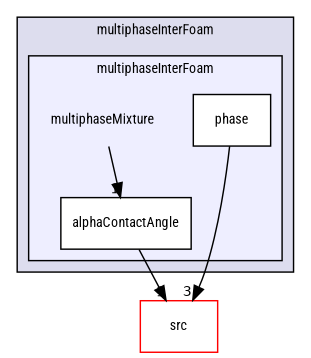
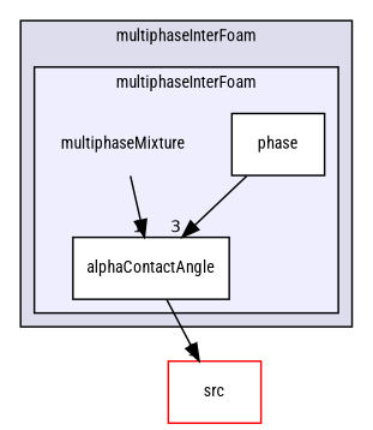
  digraph {
    compound=true
    fontname="Roboto Condensed"
    node [fontname="Roboto Condensed" fontsize=10 shape=box color=black]
    edge [fontname="Roboto Condensed" headlabel=1 labeldistance=1.5 labelfontname=Helvetica labelfontsize=10]
    n1 [label=multiphaseMixture shape=plaintext color=""]
    n2 [fillcolor=white label=alphaContactAngle style=filled]
    n3 [fillcolor=white label=phase style=filled]
    n4 [color=red label=src]
    subgraph cluster_1 {
      bgcolor="#ddddee"
      fontsize=10
      label=multiphaseInterFoam
      pencolor=black
      subgraph cluster_2 {
        bgcolor="#eeeeff"
        fontsize=10
        label=multiphaseInterFoam
        pencolor=black
        n1
        n2
        n3
      }
    }
    n1 -> n2
    n2 -> n4
-   n3 -> n4 [headlabel=3]
+   n3 -> n2 [headlabel=3]
  }
